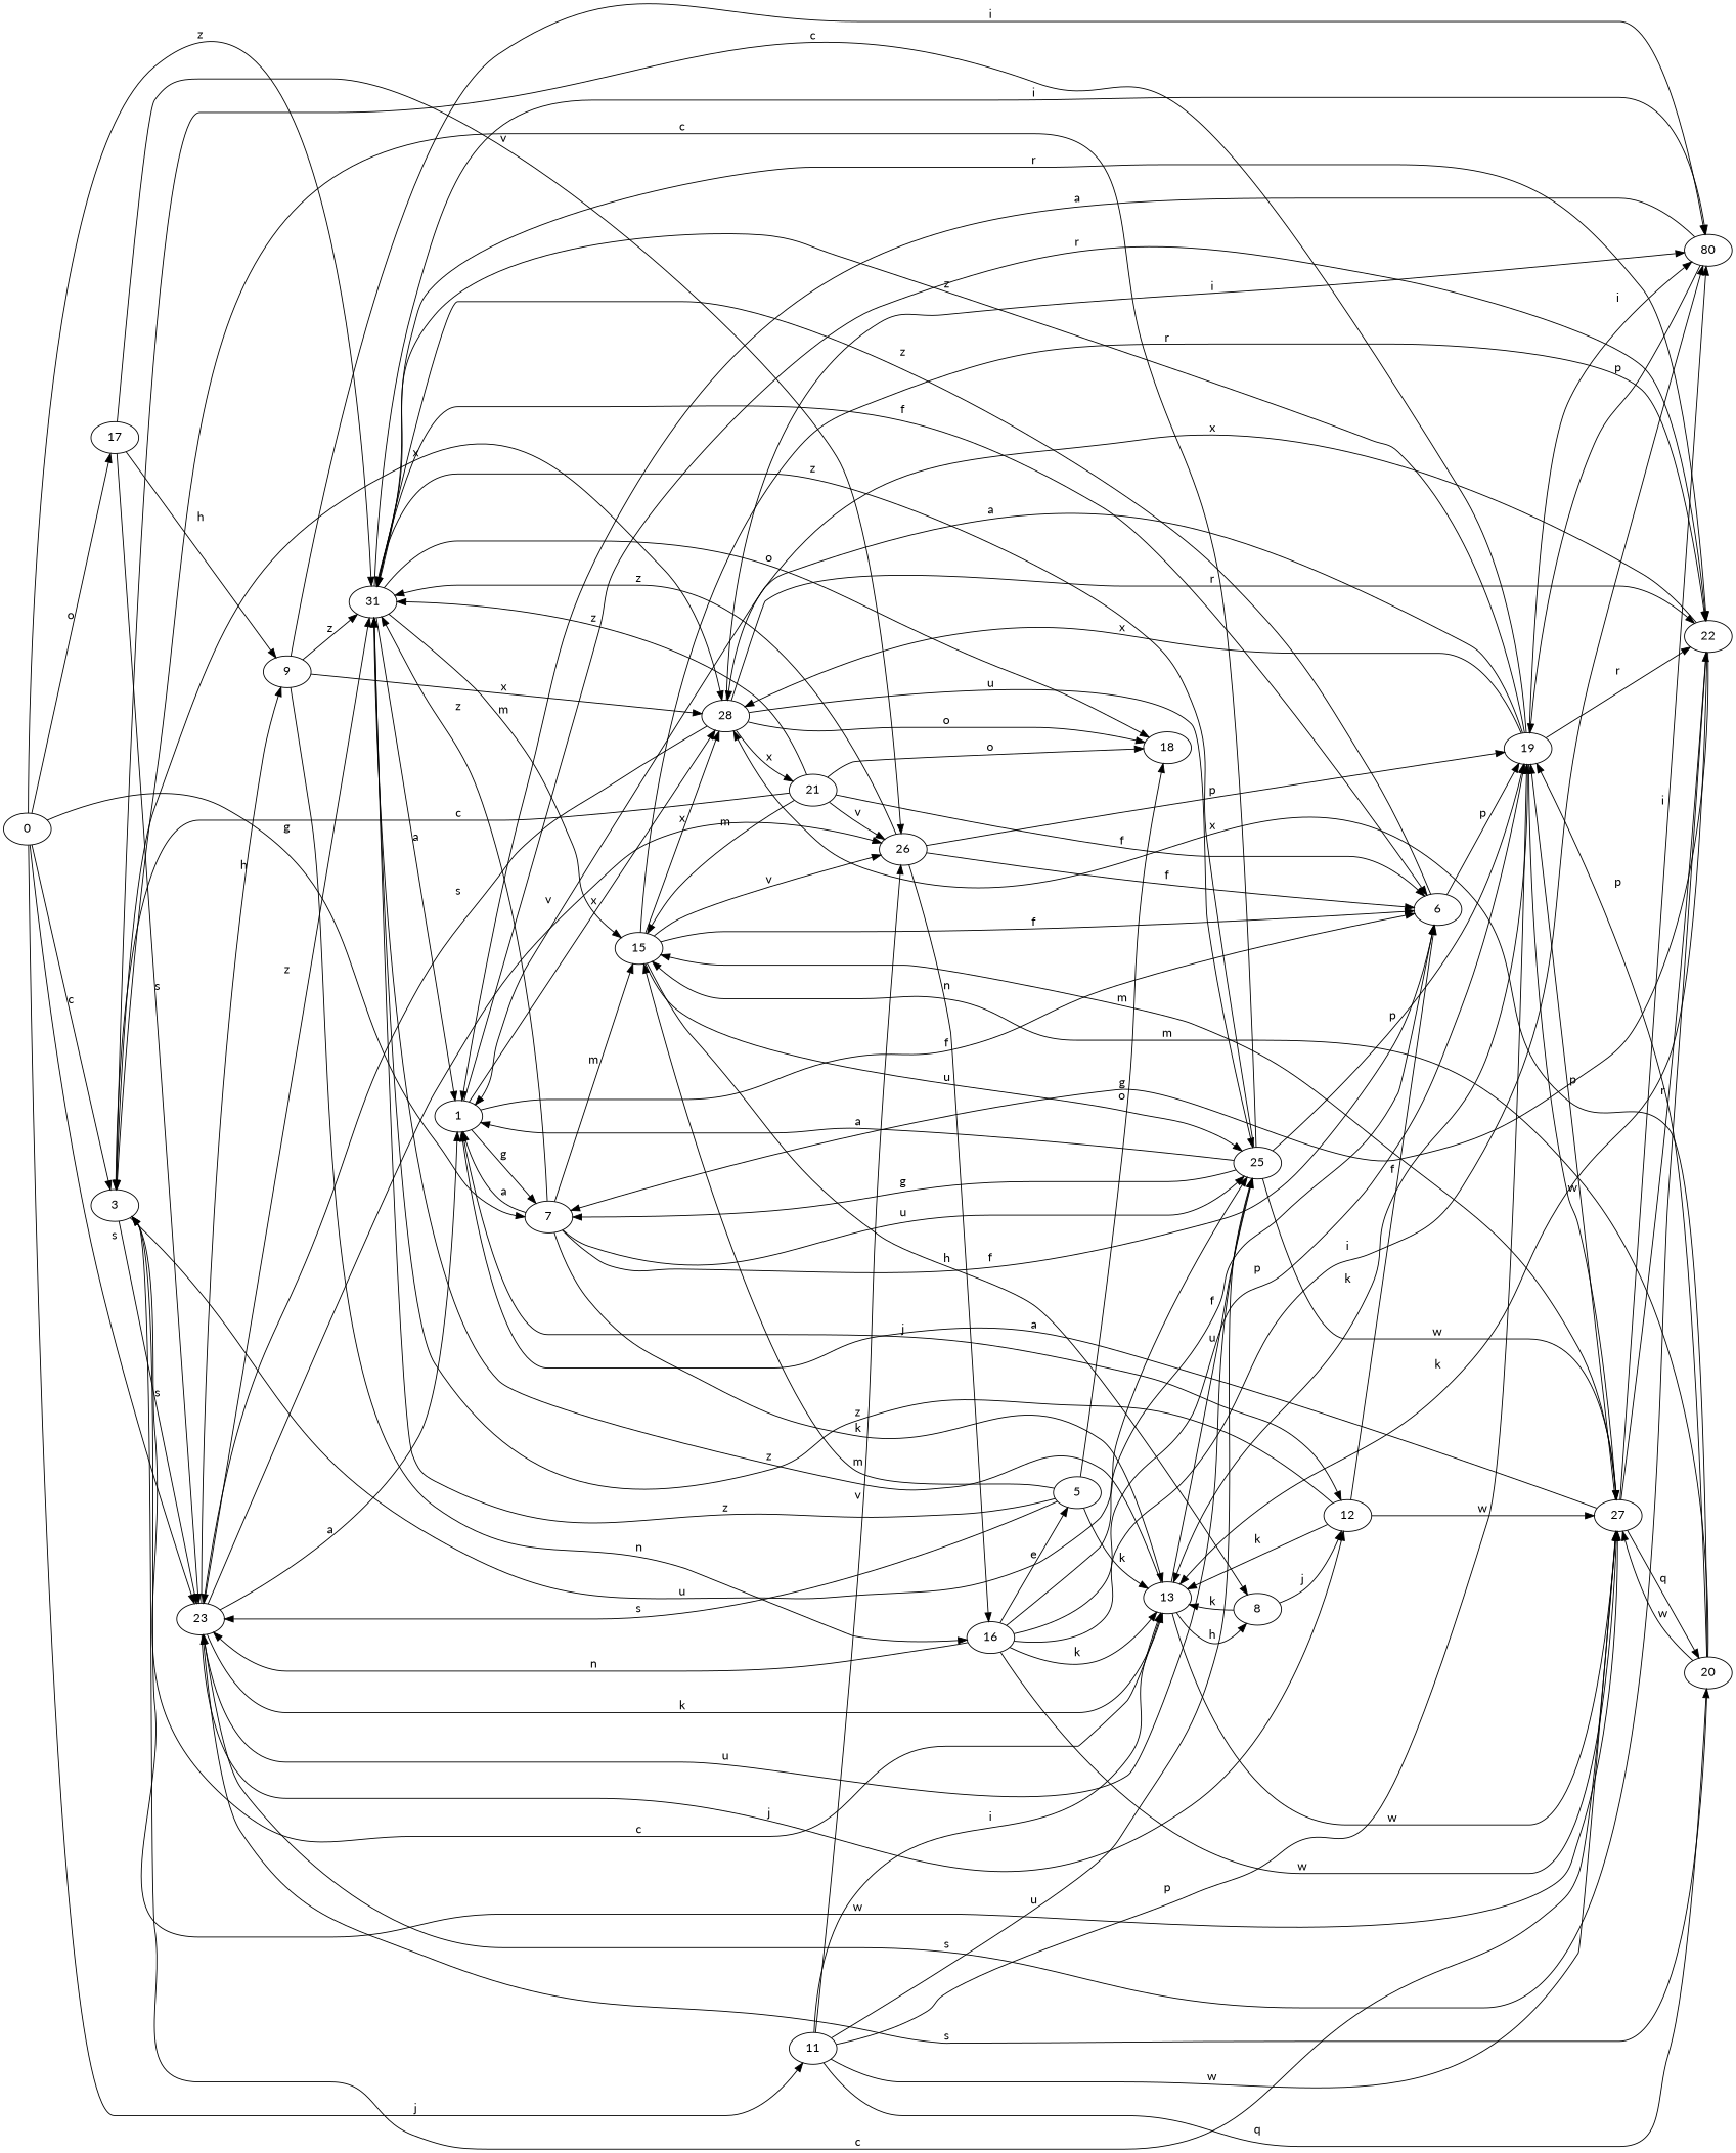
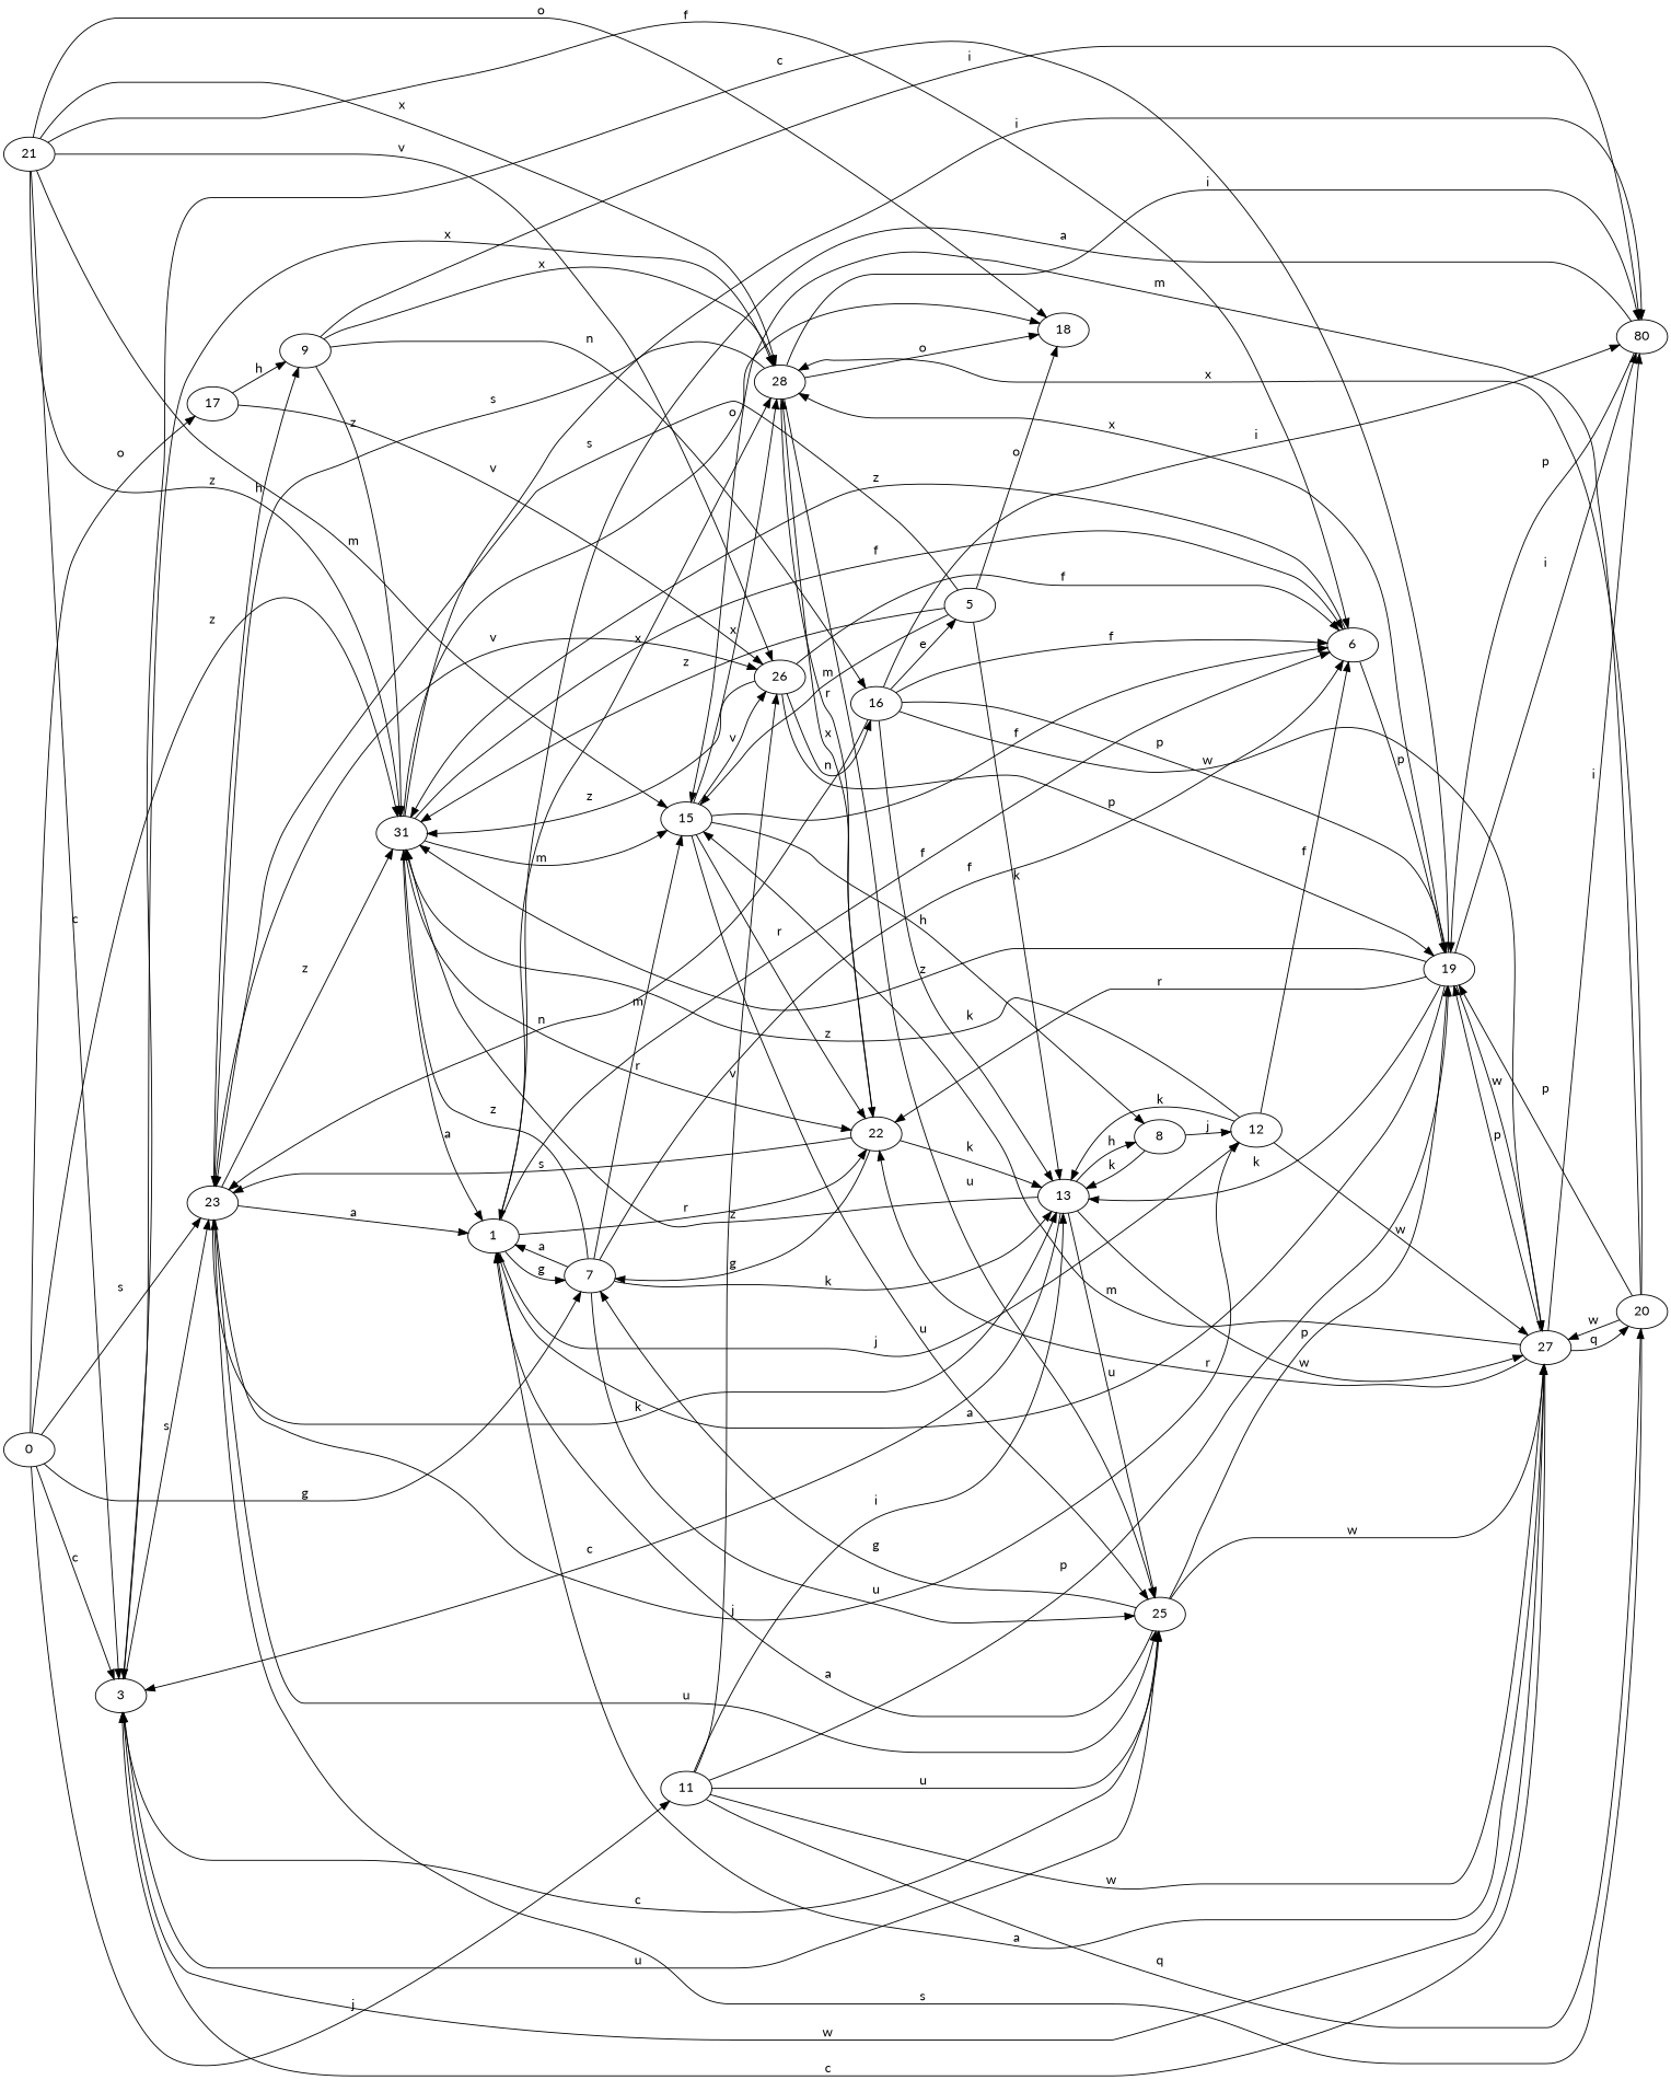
  strict digraph {
    fontname=Lato
    rankdir=LR
    node [fontname=Lato]
    edge [fontname=Lato]
    0
    3
    7
    11
    17
    23
    31
    28
    25
    27
    1
    6
    13
    15
    19
    20
    26
    9
    12
    18
    n21 [label=80]
    22
    21
    5
    8
    16
    0 -> 3 [label=c]
    0 -> 7 [label=g]
    0 -> 11 [label=j]
    0 -> 17 [label=o]
    0 -> 23 [label=s]
    0 -> 31 [label=z]
    3 -> 23 [label=s]
    3 -> 28 [label=x]
    3 -> 25 [label=u]
    3 -> 27 [label=w]
    7 -> 31 [label=z]
    7 -> 25 [label=u]
    7 -> 1 [label=a]
    7 -> 6 [label=f]
    7 -> 13 [label=k]
    7 -> 15 [label=m]
    11 -> 25 [label=u]
    11 -> 27 [label=w]
    11 -> 13 [label=i]
    11 -> 19 [label=p]
    11 -> 20 [label=q]
    11 -> 26 [label=v]
-   17 -> 23 [label=s]
    17 -> 26 [label=v]
    17 -> 9 [label=h]
    23 -> 31 [label=z]
    23 -> 25 [label=u]
    23 -> 1 [label=a]
    23 -> 13 [label=k]
    23 -> 26 [label=v]
    23 -> 9 [label=h]
    23 -> 12 [label=j]
    31 -> 1 [label=a]
    31 -> 6 [label=f]
    31 -> 15 [label=m]
    31 -> 18 [label=o]
    31 -> n21 [label=i]
    31 -> 22 [label=r]
    28 -> 23 [label=s]
    28 -> 25 [label=u]
    28 -> 18 [label=o]
    28 -> n21 [label=i]
    28 -> 22 [label=r]
    25 -> 3 [label=c]
    25 -> 7 [label=g]
-   25 -> 31 [label=z]
    25 -> 27 [label=w]
    25 -> 1 [label=a]
    25 -> 19 [label=p]
    27 -> 3 [label=c]
    27 -> 1 [label=a]
    27 -> 15 [label=m]
    27 -> 19 [label=p]
    27 -> 20 [label=q]
    27 -> n21 [label=i]
    27 -> 22 [label=r]
    1 -> 7 [label=g]
    1 -> 28 [label=x]
    1 -> 6 [label=f]
    1 -> 12 [label=j]
    1 -> 22 [label=r]
    6 -> 31 [label=z]
    6 -> 19 [label=p]
    13 -> 3 [label=c]
    13 -> 31 [label=z]
    13 -> 25 [label=u]
    13 -> 27 [label=w]
    13 -> 8 [label=h]
    15 -> 28 [label=x]
    15 -> 25 [label=u]
    15 -> 6 [label=f]
    15 -> 26 [label=v]
    15 -> 22 [label=r]
    15 -> 8 [label=h]
    19 -> 3 [label=c]
    19 -> 31 [label=z]
    19 -> 28 [label=x]
    19 -> 27 [label=w]
    19 -> 1 [label=a]
    19 -> 13 [label=k]
    19 -> n21 [label=i]
    19 -> 22 [label=r]
    20 -> 23 [label=s]
    20 -> 28 [label=x]
    20 -> 27 [label=w]
    20 -> 15 [label=m]
    20 -> 19 [label=p]
    26 -> 31 [label=z]
    26 -> 6 [label=f]
    26 -> 19 [label=p]
    26 -> 16 [label=n]
    9 -> 31 [label=z]
    9 -> 28 [label=x]
    9 -> n21 [label=i]
    9 -> 16 [label=n]
    12 -> 31 [label=z]
    12 -> 27 [label=w]
    12 -> 6 [label=f]
    12 -> 13 [label=k]
    n21 -> 1 [label=a]
    n21 -> 19 [label=p]
    22 -> 7 [label=g]
    22 -> 23 [label=s]
    22 -> 28 [label=x]
    22 -> 13 [label=k]
    21 -> 3 [label=c]
    21 -> 31 [label=z]
-   28 -> 21 [label=x]
+   21 -> 28 [label=x]
    21 -> 6 [label=f]
    21 -> 15 [label=m]
    21 -> 26 [label=v]
    21 -> 18 [label=o]
    5 -> 23 [label=s]
    5 -> 31 [label=z]
    5 -> 13 [label=k]
    5 -> 15 [label=m]
    5 -> 18 [label=o]
    8 -> 13 [label=k]
    8 -> 12 [label=j]
    16 -> 23 [label=n]
    16 -> 27 [label=w]
    16 -> 6 [label=f]
    16 -> 13 [label=k]
    16 -> 19 [label=p]
    16 -> n21 [label=i]
    16 -> 5 [label=e]
  }
